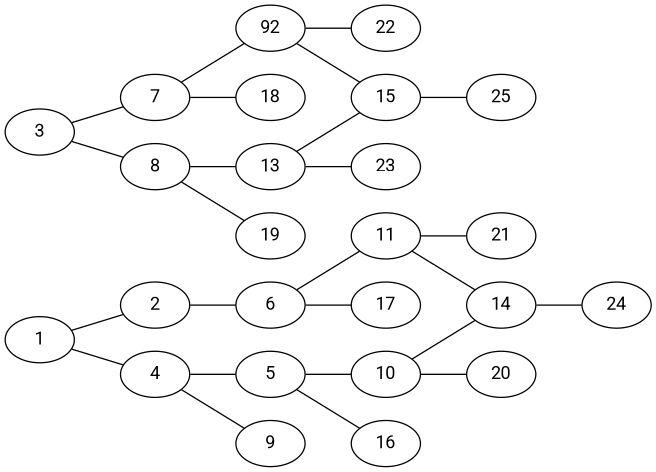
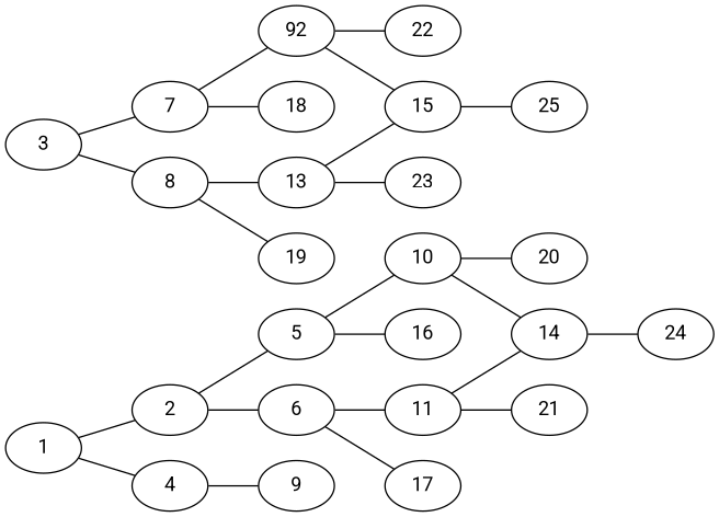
  graph {
    fontname=Roboto
    rankdir=LR
    node [chem=C fontname=Roboto]
    edge [fontname=Roboto valence=1]
    1 [chem=N]
    2
    4 [chem=N]
    5
    6
    3
    7
    8
    9 [chem=O]
    10
    16 [chem=H]
    11
    17 [chem=H]
    n14 [label=92]
    18 [chem=H]
    13
    19 [chem=H]
    14
    20 [chem=H]
    21 [chem=H]
    15
    22 [chem=H]
    23 [chem=H]
    24 [chem=H]
    25 [chem=H]
    1 -- 2
    1 -- 4
-   4 -- 5
+   2 -- 5
    2 -- 6 [valence=2]
    4 -- 9 [valence=2]
    5 -- 10 [valence=2]
    5 -- 16
    6 -- 11
    6 -- 17
    3 -- 7 [valence=2]
    3 -- 8
    7 -- n14
    7 -- 18
    8 -- 13 [valence=2]
    8 -- 19
    10 -- 14
    10 -- 20
    11 -- 14 [valence=2]
    11 -- 21
    n14 -- 15 [valence=2]
    n14 -- 22
    13 -- 15
    13 -- 23
    14 -- 24
    15 -- 25
  }
